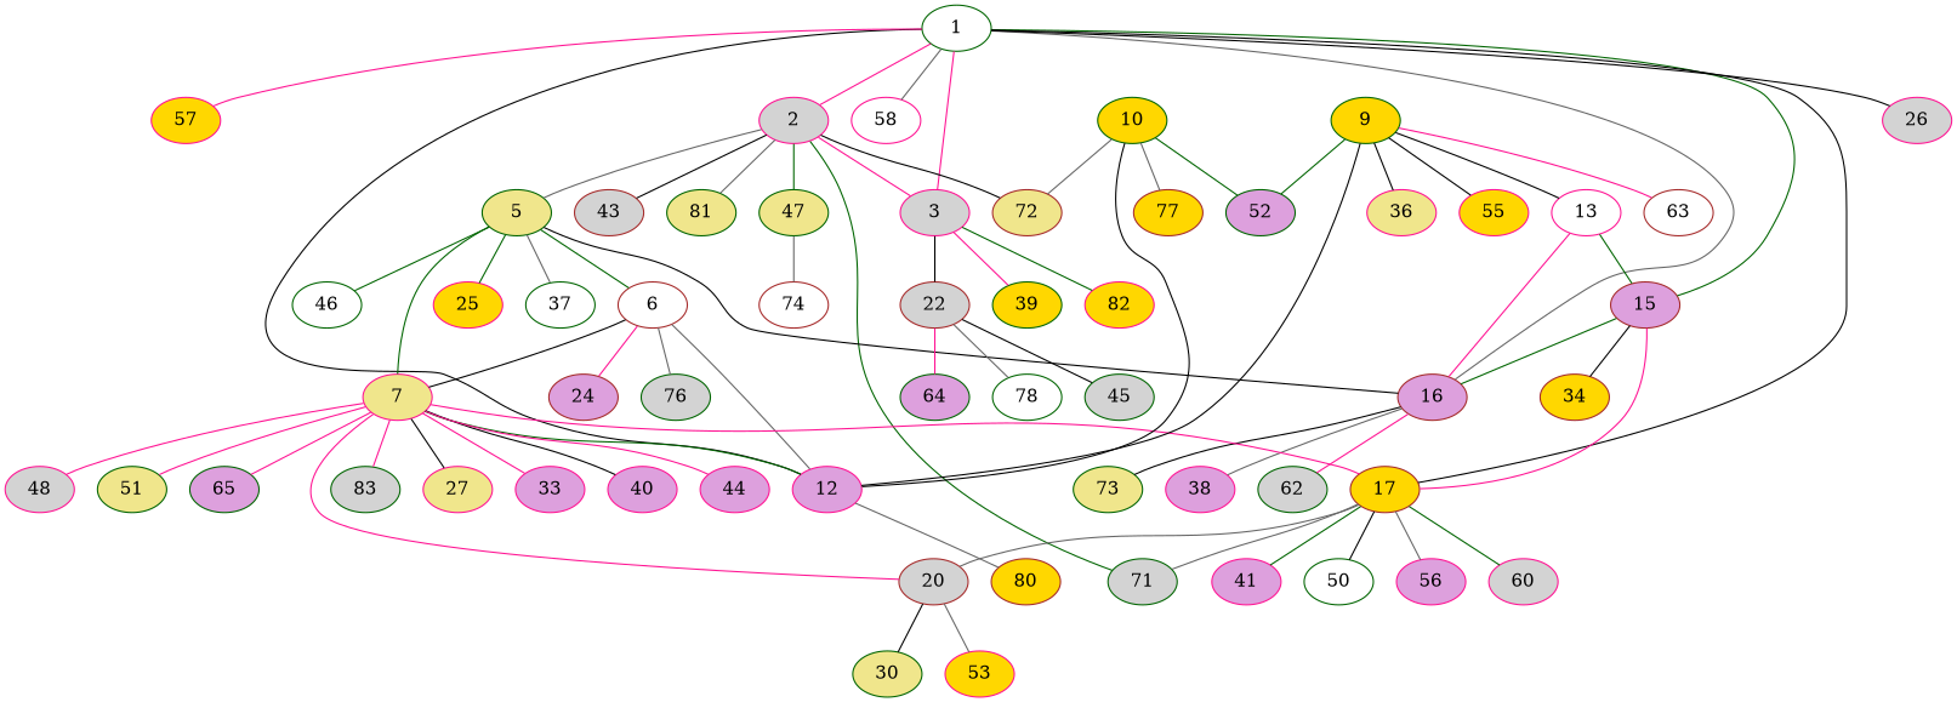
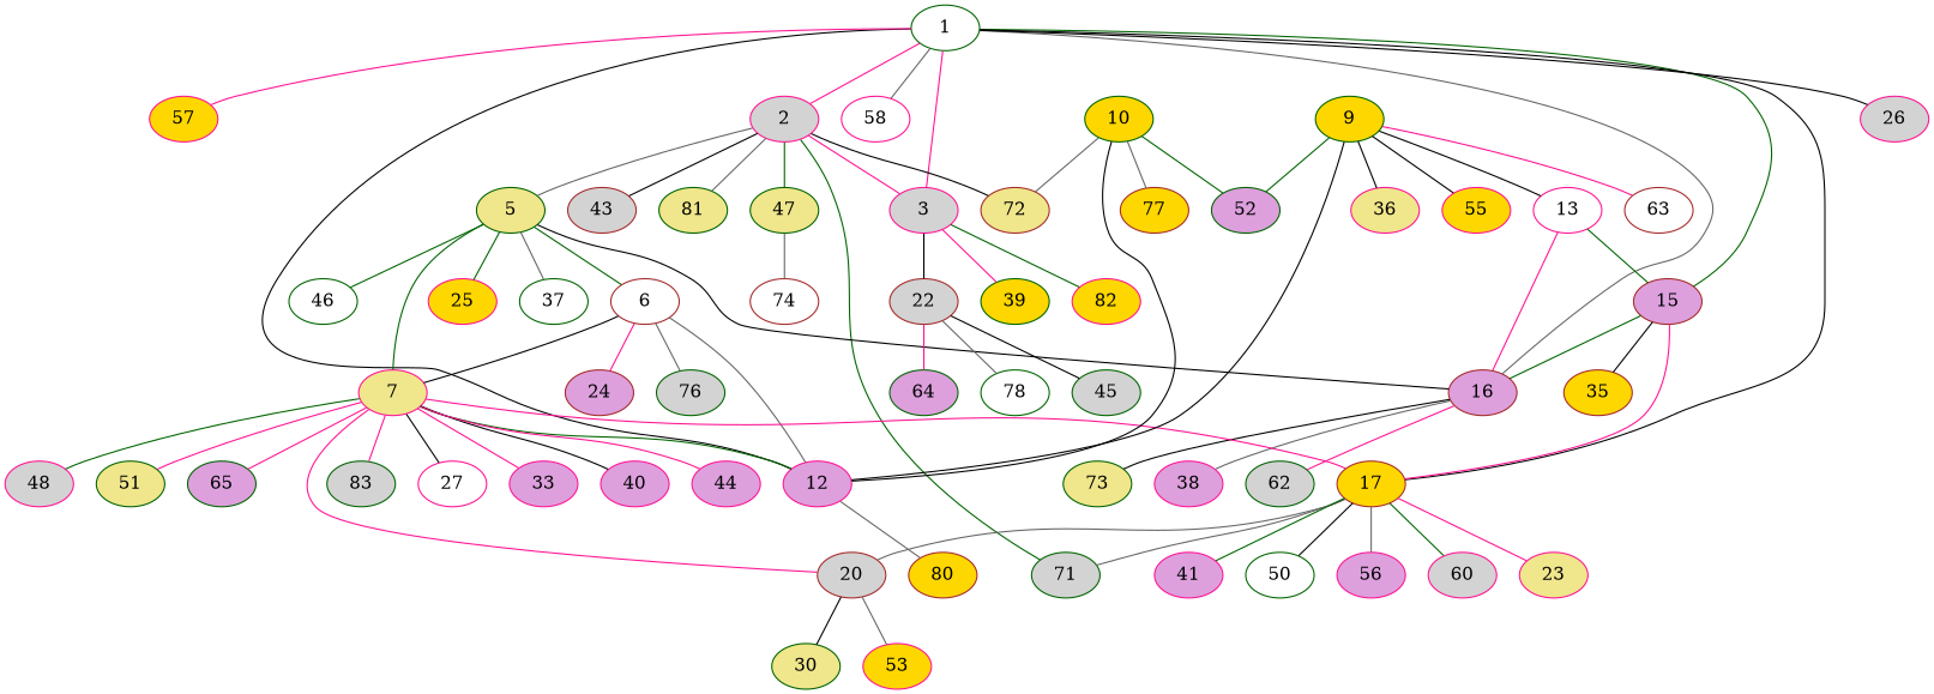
  graph {
    node [color=deeppink fillcolor=lightgrey style=filled]
    edge [color=deeppink]
    1 [color=darkgreen fillcolor=white super="+4"]
    2 [super="+42"]
    3
    12 [fillcolor=plum super="+28"]
    15 [color=brown fillcolor=plum super="+61"]
    16 [color=brown fillcolor=plum super="+21"]
    17 [color=brown fillcolor=gold super="+18"]
    26
    57 [fillcolor=gold super="+68"]
    58 [fillcolor=white]
    5 [color=darkgreen fillcolor=khaki super="+8"]
    43 [color=brown]
    47 [color=darkgreen fillcolor=khaki super="+66"]
    71 [color=darkgreen]
    72 [color=brown fillcolor=khaki]
    81 [color=darkgreen fillcolor=khaki]
    22 [color=brown super="+35"]
    39 [color=darkgreen fillcolor=gold]
    82 [fillcolor=gold]
    80 [color=brown fillcolor=gold]
-   34 [color=brown fillcolor=gold]
+   34 [color=brown fillcolor=gold label=35]
    38 [fillcolor=plum super="+70"]
    62 [color=darkgreen super="+69"]
    73 [color=darkgreen fillcolor=khaki]
    20 [color=brown super="+31"]
+   23 [fillcolor=khaki]
    41 [fillcolor=plum]
    50 [color=darkgreen fillcolor=white super="+59"]
    56 [fillcolor=plum]
    60
    45 [color=darkgreen]
    64 [color=darkgreen fillcolor=plum super="+75"]
    78 [color=darkgreen fillcolor=white]
    6 [color=brown fillcolor=white super="+29"]
    7 [fillcolor=khaki super="+19"]
    25 [fillcolor=gold]
    37 [color=darkgreen fillcolor=white]
    46 [color=darkgreen fillcolor=white]
    74 [color=brown fillcolor=white]
    24 [color=brown fillcolor=plum]
    76 [color=darkgreen]
-   27 [fillcolor=khaki super="+32"]
+   27 [fillcolor=white super="+32"]
    33 [fillcolor=plum]
    40 [fillcolor=plum]
    44 [fillcolor=plum]
    48 [super="+79"]
    51 [color=darkgreen fillcolor=khaki]
    65 [color=darkgreen fillcolor=plum super="+67"]
    83 [color=darkgreen]
    30 [color=darkgreen fillcolor=khaki]
    53 [fillcolor=gold]
    9 [color=darkgreen fillcolor=gold super="+11"]
    13 [fillcolor=white super="+14"]
    36 [fillcolor=khaki]
    55 [fillcolor=gold]
    63 [color=brown fillcolor=white]
    52 [color=darkgreen fillcolor=plum super="+54"]
    10 [color=darkgreen fillcolor=gold super="+49"]
    77 [color=brown fillcolor=gold]
    1 -- 2 [weight=2]
    1 -- 3 [weight=2]
    1 -- 12 [color=black]
    1 -- 15 [color=darkgreen]
    1 -- 16 [color=gray40]
    1 -- 17 [color=black]
    1 -- 26 [color=black]
    1 -- 57
    1 -- 58 [color=gray40]
    2 -- 3
    2 -- 5 [color=gray40]
    2 -- 43 [color=black]
    2 -- 47 [color=darkgreen]
    2 -- 71 [color=darkgreen]
    2 -- 72 [color=black]
    2 -- 81 [color=gray40]
    3 -- 22 [color=black]
    3 -- 39
    3 -- 82 [color=darkgreen]
    12 -- 80 [color=gray40]
    15 -- 16 [color=darkgreen]
    15 -- 17
    15 -- 34 [color=black]
    16 -- 38 [color=gray40]
    16 -- 62
    16 -- 73 [color=black]
    17 -- 71 [color=gray40]
    17 -- 20 [color=gray40 weight=2]
+   17 -- 23
    17 -- 41 [color=darkgreen]
    17 -- 50 [color=black]
    17 -- 56 [color=gray40]
    17 -- 60 [color=darkgreen]
    5 -- 16 [color=black]
    5 -- 6 [color=darkgreen weight=2]
    5 -- 7 [color=darkgreen weight=2]
    5 -- 25 [color=darkgreen]
    5 -- 37 [color=gray40]
    5 -- 46 [color=darkgreen]
    47 -- 74 [color=gray40]
    22 -- 45 [color=black]
    22 -- 64
    22 -- 78 [color=gray40]
    20 -- 30 [color=black]
    20 -- 53 [color=gray40]
    6 -- 12 [color=gray40]
    6 -- 7 [color=black]
    6 -- 24
    6 -- 76 [color=gray40]
    7 -- 12 [color=darkgreen]
    7 -- 17 [weight=2]
    7 -- 20
    7 -- 27 [color=black]
    7 -- 33
    7 -- 40 [color=black]
    7 -- 44
-   7 -- 48
+   7 -- 48 [color=darkgreen]
    7 -- 51
    7 -- 65
    7 -- 83
    9 -- 12 [color=black weight=2]
    9 -- 13 [color=black]
    9 -- 36 [color=black]
    9 -- 55 [color=black]
    9 -- 63
    9 -- 52 [color=darkgreen weight=2]
    13 -- 15 [color=darkgreen weight=2]
    13 -- 16 [weight=2]
    10 -- 12 [color=black]
    10 -- 72 [color=gray40]
    10 -- 52 [color=darkgreen]
    10 -- 77 [color=gray40]
  }
